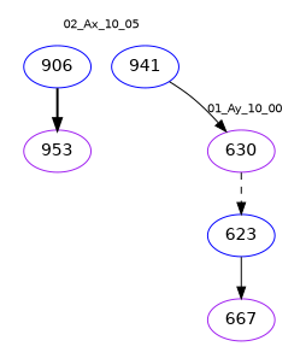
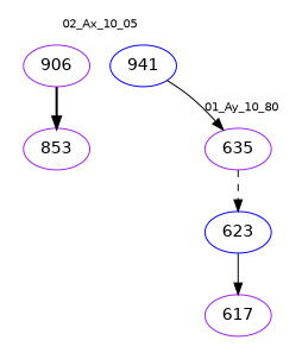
  digraph {
    fontname="DejaVu Sans"
    node [color=purple fontname="DejaVu Sans"]
    edge [color=black fontname="DejaVu Sans" style=solid]
-   n1 [label=630]
+   n1 [label=635]
    n2 [color=blue label=623]
-   n3 [label=667]
+   n3 [label=617]
    n4 [color=blue label=941]
-   n5 [color=blue label=906]
-   n6 [label=953]
+   n5 [label=906]
+   n6 [label=853]
    subgraph cluster_1 {
      color=white
      fontsize=10
-     label="01_Ay_10_00"
+     label="01_Ay_10_80"
      n1
      n2
      n3
    }
    subgraph cluster_2 {
      color=white
      fontsize=10
      label="02_Ax_10_05"
      n4
      n5
      n6
    }
    n1 -> n2 [style=dashed]
    n2 -> n3
    n4 -> n1
    n5 -> n6 [style=bold]
  }
